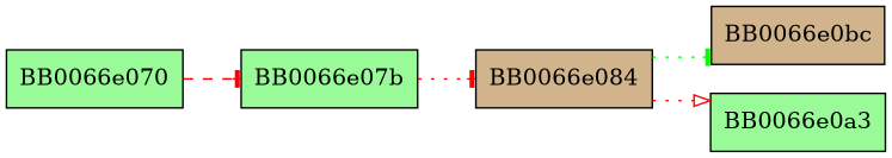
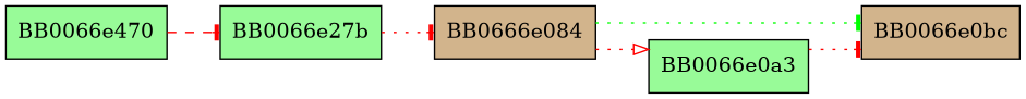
  digraph {
    rankdir=LR
    splines=ortho
    node [fillcolor=palegreen shape=box style=filled]
    edge [arrowhead=tee color=red style=dotted]
-   BB0066e070
-   BB0066e07b
-   BB0066e084 [fillcolor=tan]
+   BB0066e070 [label=BB0066e470]
+   BB0066e07b [label=BB0066e27b]
+   BB0066e084 [fillcolor=tan label=BB0666e084]
    BB0066e0bc [fillcolor=tan]
    BB0066e0a3
    BB0066e070 -> BB0066e07b [style=dashed]
    BB0066e07b -> BB0066e084
    BB0066e084 -> BB0066e0bc [color=green]
    BB0066e084 -> BB0066e0a3 [arrowhead=onormal]
+   BB0066e0a3 -> BB0066e0bc
  }
